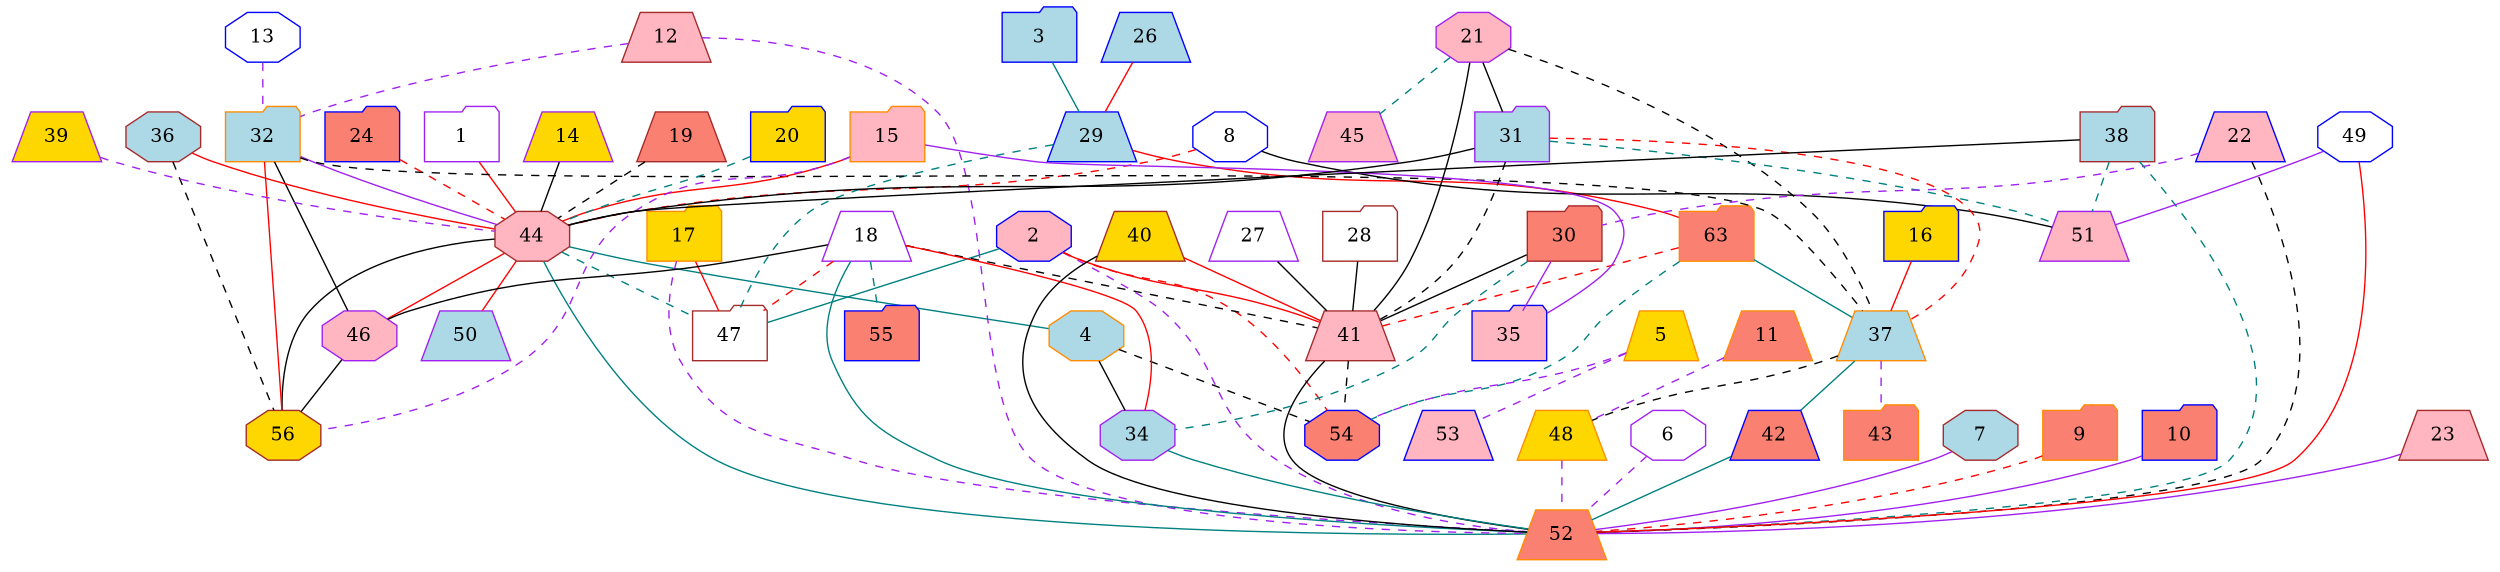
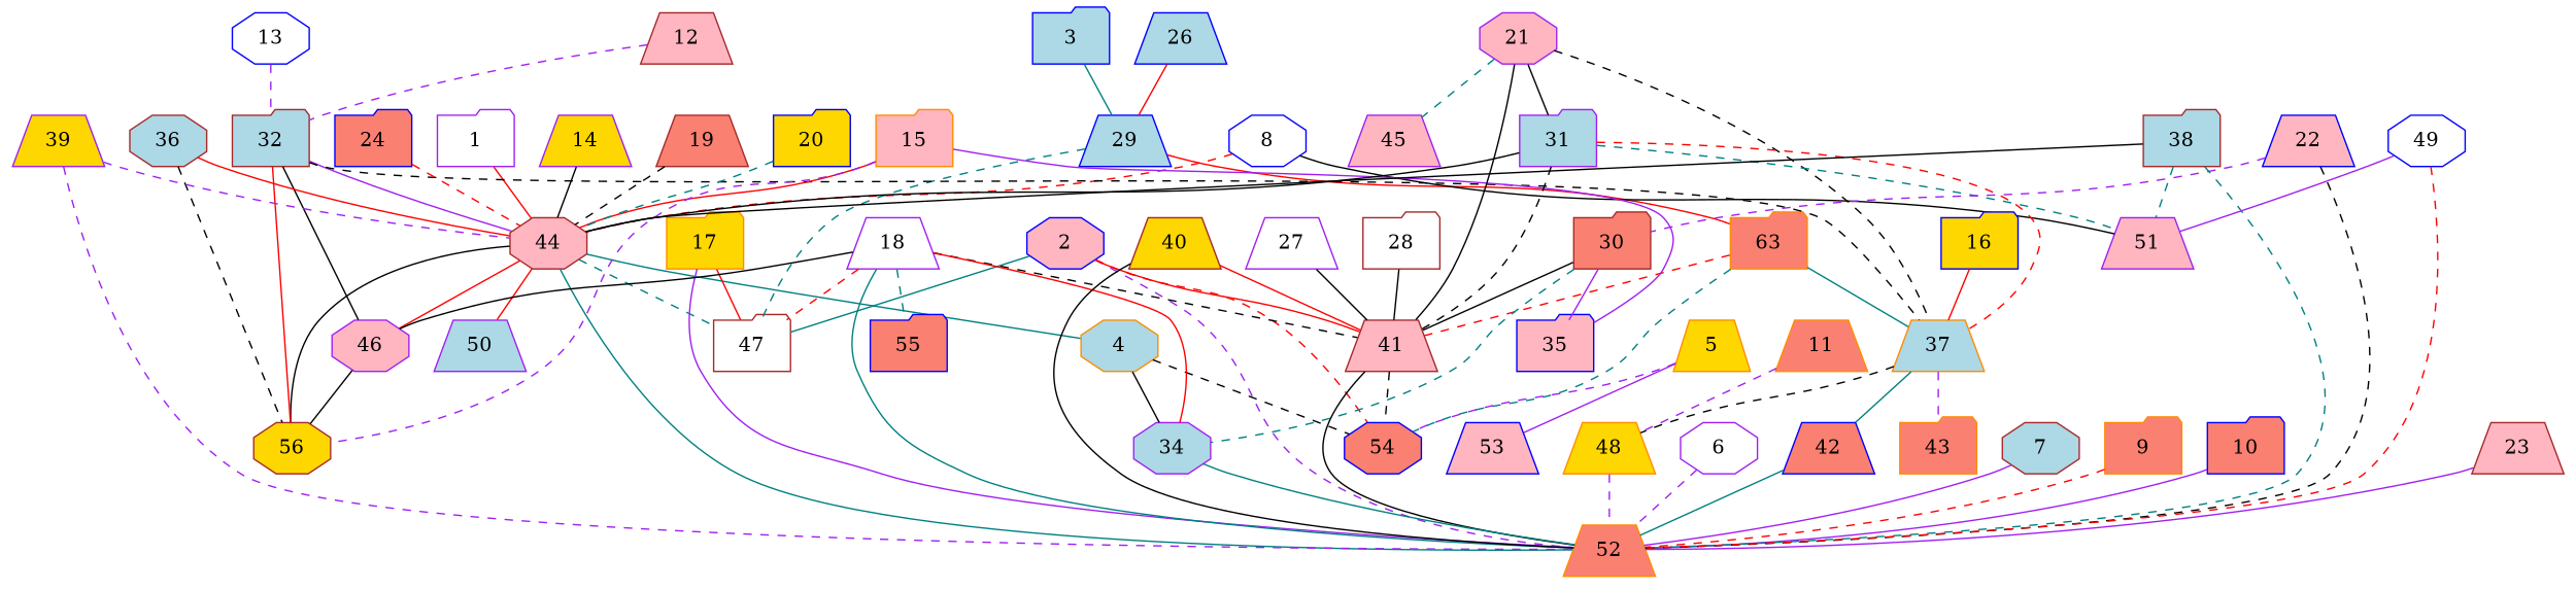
  graph {
    node [color=blue fillcolor=lightpink shape=trapezium style=filled]
    edge [color=black style=solid weight=1.0]
    1 [color=purple fillcolor=white shape=folder]
    44 [color=brown shape=octagon]
    47 [color=brown fillcolor=white shape=folder]
    52 [color=darkorange fillcolor=salmon]
    4 [color=darkorange fillcolor=lightblue shape=octagon]
    56 [color=brown fillcolor=gold shape=octagon]
    46 [color=purple shape=octagon]
    50 [color=purple fillcolor=lightblue]
    2 [shape=octagon]
    41 [color=brown]
    54 [fillcolor=salmon shape=octagon]
    3 [fillcolor=lightblue shape=folder]
    29 [fillcolor=lightblue]
    n14 [color=darkorange fillcolor=salmon label=63 shape=folder]
    34 [color=purple fillcolor=lightblue shape=octagon]
    5 [color=darkorange fillcolor=gold]
    53
    6 [color=purple fillcolor=white shape=octagon]
    7 [color=brown fillcolor=lightblue shape=octagon]
    8 [fillcolor=white shape=octagon]
    51 [color=purple]
    9 [color=darkorange fillcolor=salmon shape=folder]
    10 [fillcolor=salmon shape=folder]
    11 [color=darkorange fillcolor=salmon]
    48 [color=darkorange fillcolor=gold]
    12 [color=brown]
-   32 [color=darkorange fillcolor=lightblue shape=folder]
+   32 [color=brown fillcolor=lightblue shape=folder]
    37 [color=darkorange fillcolor=lightblue]
    13 [fillcolor=white shape=octagon]
    14 [color=purple fillcolor=gold]
    15 [color=darkorange shape=folder]
    35 [shape=folder]
    16 [fillcolor=gold shape=folder]
    42 [fillcolor=salmon]
    43 [color=darkorange fillcolor=salmon shape=folder]
    17 [color=darkorange fillcolor=gold shape=folder]
    18 [color=purple fillcolor=white]
    55 [fillcolor=salmon shape=folder]
    19 [color=brown fillcolor=salmon]
    20 [fillcolor=gold shape=folder]
    21 [color=purple shape=octagon]
    31 [color=purple fillcolor=lightblue shape=folder]
    45 [color=purple]
    22
    30 [color=brown fillcolor=salmon shape=folder]
    23 [color=brown]
    24 [fillcolor=salmon shape=folder]
    26 [fillcolor=lightblue]
    27 [color=purple fillcolor=white]
    28 [color=brown fillcolor=white shape=folder]
    36 [color=brown fillcolor=lightblue shape=octagon]
    38 [color=brown fillcolor=lightblue shape=folder]
    39 [color=purple fillcolor=gold]
    40 [color=brown fillcolor=gold]
    49 [fillcolor=white shape=octagon]
    1 -- 44 [color=red]
    44 -- 47 [color=teal style=dashed weight=3.0]
    44 -- 52 [color=teal]
    44 -- 4 [color=teal]
    44 -- 56
    44 -- 46 [color=red]
    44 -- 50 [color=red]
    4 -- 54 [style=dashed]
    4 -- 34
    46 -- 56
    2 -- 47 [color=teal]
    2 -- 52 [color=purple style=dashed]
    2 -- 41 [color=red]
    2 -- 54 [color=red style=dashed]
    41 -- 52
    41 -- 54 [style=dashed]
    3 -- 29 [color=teal]
    29 -- 47 [color=teal style=dashed]
    29 -- n14 [color=red]
    n14 -- 41 [color=red style=dashed]
    n14 -- 54 [color=teal style=dashed]
    n14 -- 37 [color=teal]
    34 -- 52 [color=teal]
    5 -- 54 [color=purple style=dashed]
-   5 -- 53 [color=purple style=dashed]
+   5 -- 53 [color=purple]
    6 -- 52 [color=purple style=dashed]
    7 -- 52 [color=purple]
    8 -- 44 [color=red style=dashed]
    8 -- 51
    9 -- 52 [color=red style=dashed]
    10 -- 52 [color=purple]
    11 -- 48 [color=purple style=dashed]
    48 -- 52 [color=purple style=dashed]
    12 -- 32 [color=purple style=dashed]
    32 -- 44 [color=purple]
    32 -- 56 [color=red]
    32 -- 46
    32 -- 37 [style=dashed]
    37 -- 48 [style=dashed]
    37 -- 42 [color=teal]
    37 -- 43 [color=purple style=dashed]
    13 -- 32 [color=purple style=dashed]
    14 -- 44
    15 -- 44 [color=red]
    15 -- 56 [color=purple style=dashed]
    15 -- 35 [color=purple]
    16 -- 37 [color=red]
    42 -- 52 [color=teal]
    17 -- 47 [color=red]
-   17 -- 52 [color=purple style=dashed weight=2.0]
+   17 -- 52 [color=purple weight=2.0]
    18 -- 47 [color=red style=dashed weight=2.0]
    18 -- 52 [color=teal]
    18 -- 46
    18 -- 41 [style=dashed weight=2.0]
    18 -- 34 [color=red]
    18 -- 55 [color=teal style=dashed]
    19 -- 44 [style=dashed]
    20 -- 44 [color=teal style=dashed]
    21 -- 41
    21 -- 37 [style=dashed]
    21 -- 31
    21 -- 45 [color=teal style=dashed]
    31 -- 44
    31 -- 41 [style=dashed]
    31 -- 51 [color=teal style=dashed]
    31 -- 37 [color=red style=dashed]
    22 -- 52 [style=dashed]
    22 -- 30 [color=purple style=dashed]
    30 -- 41
    30 -- 34 [color=teal style=dashed]
    30 -- 35 [color=purple]
    23 -- 52 [color=purple]
    24 -- 44 [color=red style=dashed]
    26 -- 29 [color=red]
    27 -- 41
    28 -- 41
    36 -- 44 [color=red]
    36 -- 56 [style=dashed]
    38 -- 44
    38 -- 52 [color=teal style=dashed weight=2.0]
    38 -- 51 [color=teal style=dashed]
    39 -- 44 [color=purple style=dashed]
-   12 -- 52 [color=purple style=dashed]
+   39 -- 52 [color=purple style=dashed]
    40 -- 52
    40 -- 41 [color=red]
-   49 -- 52 [color=red]
+   49 -- 52 [color=red style=dashed]
    49 -- 51 [color=purple]
  }
